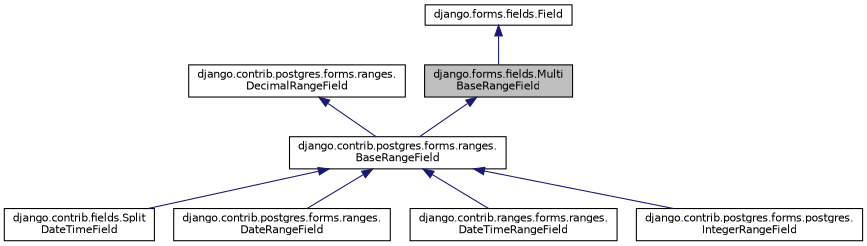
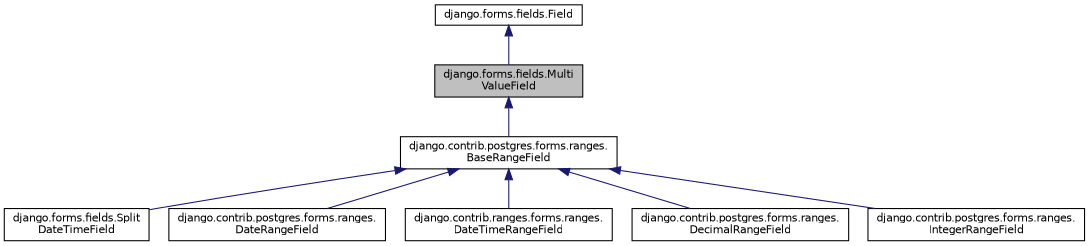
  digraph {
    rankdir=TB
    node [color=black fillcolor=white fontname=Helvetica fontsize=10 shape=record style=filled]
    edge [color=midnightblue dir=back fontname=Helvetica fontsize=10 labelfontname=Helvetica labelfontsize=10 style=solid]
-   n1 [fillcolor=grey75 fontcolor=black height=0.2 label="django.forms.fields.Multi\lBaseRangeField" width=0.4]
+   n1 [fillcolor=grey75 fontcolor=black height=0.2 label="django.forms.fields.Multi\lValueField" width=0.4]
    n2 [height=0.2 label="django.contrib.postgres.forms.ranges.\lBaseRangeField" width=0.4]
-   n3 [height=0.2 label="django.contrib.fields.Split\lDateTimeField" width=0.4]
+   n3 [height=0.2 label="django.forms.fields.Split\lDateTimeField" width=0.4]
    n4 [height=0.2 label="django.contrib.postgres.forms.ranges.\lDateRangeField" width=0.4]
    n5 [height=0.2 label="django.contrib.ranges.forms.ranges.\lDateTimeRangeField" width=0.4]
    n6 [height=0.2 label="django.contrib.postgres.forms.ranges.\lDecimalRangeField" width=0.4]
-   n7 [height=0.2 label="django.contrib.postgres.forms.postgres.\lIntegerRangeField" width=0.4]
+   n7 [height=0.2 label="django.contrib.postgres.forms.ranges.\lIntegerRangeField" width=0.4]
    n8 [height=0.2 label="django.forms.fields.Field" width=0.4]
    n1 -> n2
    n2 -> n3
    n2 -> n4
    n2 -> n5
-   n6 -> n2
+   n2 -> n6
    n2 -> n7
    n8 -> n1
  }
